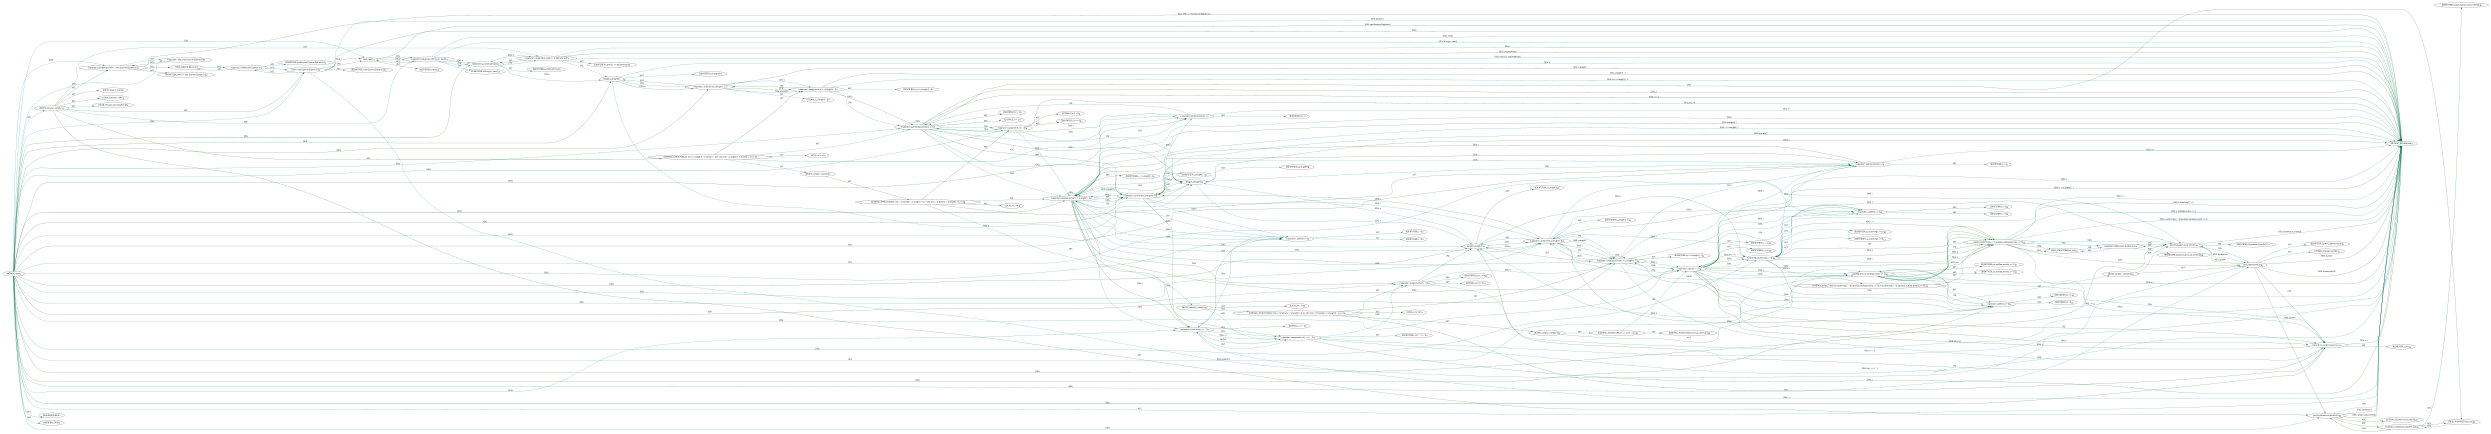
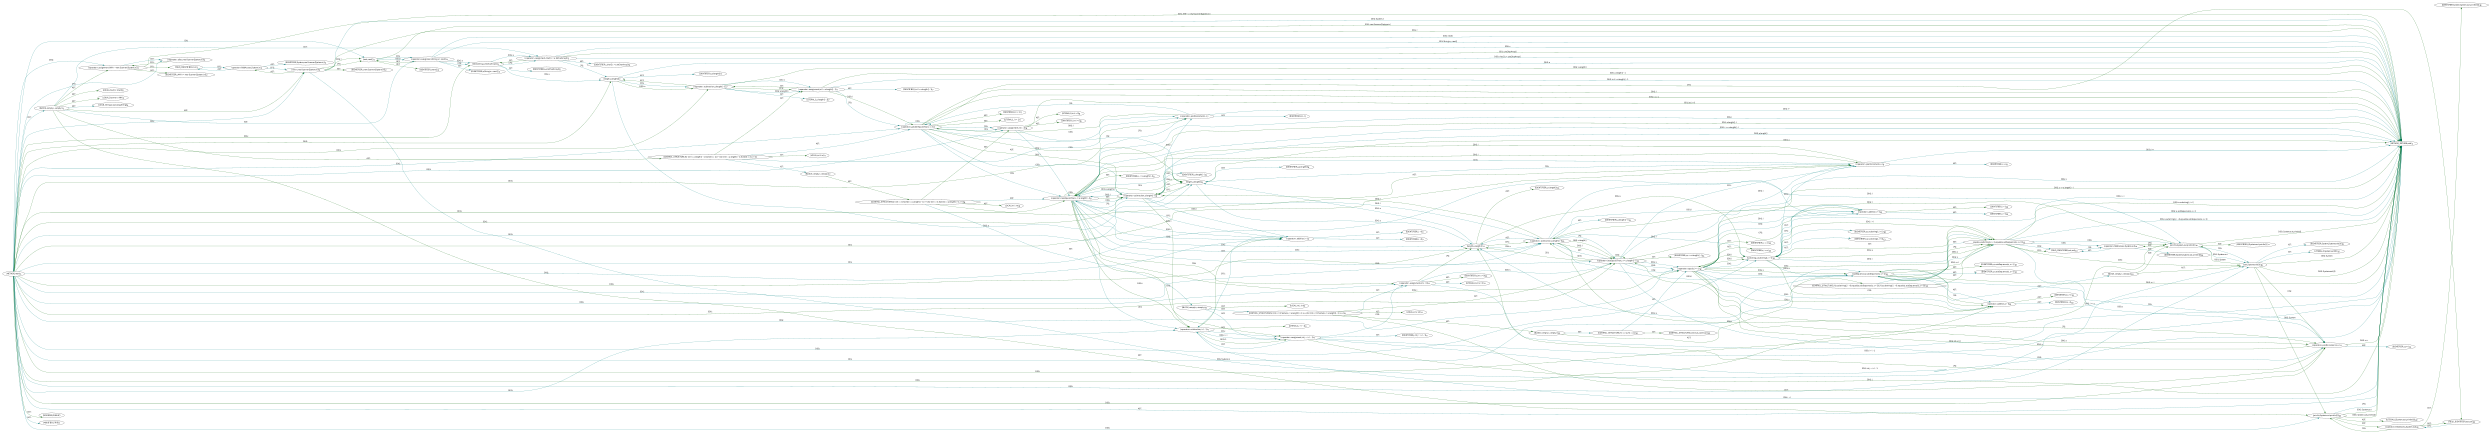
  digraph {
    fontname="IBM Plex Sans"
    rankdir=LR
    node [fontname="IBM Plex Sans"]
    edge [color=teal fontname="IBM Plex Sans"]
    n1 [label=<(METHOD,main)<SUB>1</SUB>>]
    n2 [label=<(BLOCK,&lt;empty&gt;,&lt;empty&gt;)<SUB>1</SUB>>]
    n3 [label=<(&lt;operator&gt;.assignment,ANY r = new Scanner(System.in))<SUB>2</SUB>>]
    n4 [label=<(&lt;operator&gt;.alloc,new Scanner(System.in))<SUB>2</SUB>>]
    n5 [label=<(&lt;init&gt;,new Scanner(System.in))<SUB>2</SUB>>]
    n6 [label=<(next,next())<SUB>4</SUB>>]
    n7 [label=<(toCharArray,a.toCharArray())<SUB>5</SUB>>]
    n8 [label=<(&lt;operator&gt;.subtraction,a.length() - 1)<SUB>7</SUB>>]
    n9 [label=<(length,a.length())<SUB>7</SUB>>]
    n10 [label=<(&lt;operator&gt;.greaterEqualsThan,l &gt;= 1)<SUB>7</SUB>>]
    n11 [label=<(&lt;operator&gt;.postDecrement,l--)<SUB>7</SUB>>]
    n12 [label=<(&lt;operator&gt;.assignment,int i = 0)<SUB>8</SUB>>]
    n13 [label=<(&lt;operator&gt;.lessEqualsThan,i &lt;= a.length() - l)<SUB>8</SUB>>]
    n14 [label=<(&lt;operator&gt;.subtraction,a.length() - l)<SUB>8</SUB>>]
    n15 [label=<(length,a.length())<SUB>8</SUB>>]
    n16 [label=<(&lt;operator&gt;.postIncrement,i++)<SUB>8</SUB>>]
    n17 [label=<(&lt;operator&gt;.subtraction,i + l - 1)<SUB>9</SUB>>]
    n18 [label=<(&lt;operator&gt;.addition,i + l)<SUB>9</SUB>>]
    n19 [label=<(&lt;operator&gt;.assignment,int s = 0)<SUB>11</SUB>>]
    n20 [label=<(&lt;operator&gt;.lessEqualsThan,s &lt;= a.length() - l)<SUB>11</SUB>>]
    n21 [label=<(&lt;operator&gt;.subtraction,a.length() - l)<SUB>11</SUB>>]
    n22 [label=<(length,a.length())<SUB>11</SUB>>]
    n23 [label=<(&lt;operator&gt;.postIncrement,s++)<SUB>11</SUB>>]
    n24 [label=<(&lt;operator&gt;.equals,i == s)<SUB>12</SUB>>]
    n25 [label=<(substring,a.substring(i, i + l))<SUB>13</SUB>>]
    n26 [label=<(&lt;operator&gt;.addition,i + l)<SUB>13</SUB>>]
    n27 [label=<(subSequence,a.subSequence(s, s + l))<SUB>13</SUB>>]
    n28 [label=<(&lt;operator&gt;.addition,s + l)<SUB>13</SUB>>]
    n29 [label=<(println,System.out.println(l))<SUB>14</SUB>>]
    n30 [label=<(exit,System.exit(0))<SUB>15</SUB>>]
    n31 [label=<(println,System.out.println(0))<SUB>22</SUB>>]
    n32 [label=<(MODIFIER,PUBLIC)>]
    n33 [label=<(MODIFIER,STATIC)>]
    n34 [label=<(METHOD_RETURN,void)<SUB>1</SUB>>]
    n35 [label=<(LOCAL,Scanner r: ANY)<SUB>2</SUB>>]
    n36 [label=<(LOCAL,String a: java.lang.String)<SUB>4</SUB>>]
    n37 [label=<(&lt;operator&gt;.assignment,String a = next())<SUB>4</SUB>>]
    n38 [label=<(LOCAL,char[] c: char[])<SUB>5</SUB>>]
    n39 [label=<(&lt;operator&gt;.assignment,char[] c = a.toCharArray())<SUB>5</SUB>>]
    n40 [label=<(CONTROL_STRUCTURE,for (int l = a.length() - 1; Some(l &gt;= 1); l--),for (int l = a.length() - 1; Some(l &gt;= 1); l--))<SUB>7</SUB>>]
    n41 [label=<(IDENTIFIER,r,ANY r = new Scanner(System.in))<SUB>2</SUB>>]
    n42 [label=<(FIELD_IDENTIFIER,in,in)<SUB>2</SUB>>]
    n43 [label=<(IDENTIFIER,r,new Scanner(System.in))<SUB>2</SUB>>]
    n44 [label=<(&lt;operator&gt;.fieldAccess,System.in)<SUB>2</SUB>>]
    n45 [label=<(IDENTIFIER,r,next())<SUB>4</SUB>>]
    n46 [label=<(IDENTIFIER,a,a.toCharArray())<SUB>5</SUB>>]
    n47 [label=<(&lt;operator&gt;.assignment,int l = a.length() - 1)<SUB>7</SUB>>]
    n48 [label=<(LITERAL,1,a.length() - 1)<SUB>7</SUB>>]
    n49 [label=<(IDENTIFIER,a,a.length())<SUB>7</SUB>>]
    n50 [label=<(IDENTIFIER,l,l &gt;= 1)<SUB>7</SUB>>]
    n51 [label=<(LITERAL,1,l &gt;= 1)<SUB>7</SUB>>]
    n52 [label=<(FIELD_IDENTIFIER,out,out)<SUB>22</SUB>>]
    n53 [label=<(IDENTIFIER,l,l--)<SUB>7</SUB>>]
    n54 [label=<(IDENTIFIER,i,int i = 0)<SUB>8</SUB>>]
    n55 [label=<(LITERAL,0,int i = 0)<SUB>8</SUB>>]
    n56 [label=<(IDENTIFIER,i,i &lt;= a.length() - l)<SUB>8</SUB>>]
    n57 [label=<(&lt;operator&gt;.assignment,int j = i + l - 1)<SUB>9</SUB>>]
    n58 [label=<(IDENTIFIER,l,a.length() - l)<SUB>8</SUB>>]
    n59 [label=<(IDENTIFIER,a,a.length())<SUB>8</SUB>>]
    n60 [label=<(IDENTIFIER,i,i++)<SUB>8</SUB>>]
    n61 [label=<(LITERAL,1,i + l - 1)<SUB>9</SUB>>]
    n62 [label=<(IDENTIFIER,i,i + l)<SUB>9</SUB>>]
    n63 [label=<(IDENTIFIER,l,i + l)<SUB>9</SUB>>]
    n64 [label=<(IDENTIFIER,s,int s = 0)<SUB>11</SUB>>]
    n65 [label=<(LITERAL,0,int s = 0)<SUB>11</SUB>>]
    n66 [label=<(IDENTIFIER,s,s &lt;= a.length() - l)<SUB>11</SUB>>]
    n67 [label=<(IDENTIFIER,l,a.length() - l)<SUB>11</SUB>>]
    n68 [label=<(IDENTIFIER,a,a.length())<SUB>11</SUB>>]
    n69 [label=<(IDENTIFIER,s,s++)<SUB>11</SUB>>]
    n70 [label=<(IDENTIFIER,i,i == s)<SUB>12</SUB>>]
    n71 [label=<(IDENTIFIER,s,i == s)<SUB>12</SUB>>]
    n72 [label=<(equals,a.substring(i, i + l).equals(a.subSequence(s, s + l)))<SUB>13</SUB>>]
    n73 [label=<(IDENTIFIER,a,a.substring(i, i + l))<SUB>18</SUB>>]
    n74 [label=<(IDENTIFIER,i,a.substring(i, i + l))<SUB>13</SUB>>]
    n75 [label=<(IDENTIFIER,i,i + l)<SUB>13</SUB>>]
    n76 [label=<(IDENTIFIER,l,i + l)<SUB>13</SUB>>]
    n77 [label=<(IDENTIFIER,a,a.subSequence(s, s + l))<SUB>13</SUB>>]
    n78 [label=<(IDENTIFIER,s,a.subSequence(s, s + l))<SUB>13</SUB>>]
    n79 [label=<(IDENTIFIER,s,s + l)<SUB>13</SUB>>]
    n80 [label=<(IDENTIFIER,l,s + l)<SUB>63</SUB>>]
    n81 [label=<(&lt;operator&gt;.fieldAccess,System.out)<SUB>14</SUB>>]
    n82 [label=<(IDENTIFIER,l,System.out.println(l))<SUB>14</SUB>>]
    n83 [label=<(IDENTIFIER,System,System.exit(0))<SUB>15</SUB>>]
    n84 [label=<(LITERAL,0,System.exit(0))<SUB>15</SUB>>]
    n85 [label=<(&lt;operator&gt;.fieldAccess,System.out)<SUB>22</SUB>>]
    n86 [label=<(LITERAL,0,System.out.println(0))<SUB>22</SUB>>]
    n87 [label=<(IDENTIFIER,a,String a = next())<SUB>4</SUB>>]
    n88 [label=<(IDENTIFIER,c,char[] c = a.toCharArray())<SUB>5</SUB>>]
    n89 [label=<(LOCAL,int l: int)<SUB>7</SUB>>]
    n90 [label=<(BLOCK,&lt;empty&gt;,&lt;empty&gt;)<SUB>7</SUB>>]
    n91 [label=<(IDENTIFIER,System,new Scanner(System.in))<SUB>2</SUB>>]
    n92 [label=<(IDENTIFIER,l,int l = a.length() - 1)<SUB>7</SUB>>]
    n93 [label=<(CONTROL_STRUCTURE,for (int i = 0; Some(i &lt;= a.length() - l); i++),for (int i = 0; Some(i &lt;= a.length() - l); i++))<SUB>8</SUB>>]
    n94 [label=<(LOCAL,int i: int)<SUB>8</SUB>>]
    n95 [label=<(BLOCK,&lt;empty&gt;,&lt;empty&gt;)<SUB>8</SUB>>]
    n96 [label=<(LOCAL,int j: int)<SUB>9</SUB>>]
    n97 [label=<(CONTROL_STRUCTURE,for (int s = 0; Some(s &lt;= a.length() - l); s++),for (int s = 0; Some(s &lt;= a.length() - l); s++))<SUB>11</SUB>>]
    n98 [label=<(IDENTIFIER,j,int j = i + l - 1)<SUB>9</SUB>>]
    n99 [label=<(LOCAL,int s: int)<SUB>11</SUB>>]
    n100 [label=<(BLOCK,&lt;empty&gt;,&lt;empty&gt;)<SUB>11</SUB>>]
    n101 [label=<(CONTROL_STRUCTURE,if (i == s),if (i == s))<SUB>12</SUB>>]
    n102 [label=<(CONTROL_STRUCTURE,if (a.substring(i, i + l).equals(a.subSequence(s, s + l))),if (a.substring(i, i + l).equals(a.subSequence(s, s + l))))<SUB>13</SUB>>]
    n103 [label=<(CONTROL_STRUCTURE,continue;,continue;)<SUB>12</SUB>>]
    n104 [label=<(BLOCK,&lt;empty&gt;,&lt;empty&gt;)<SUB>13</SUB>>]
    n105 [label=<(FIELD_IDENTIFIER,out,out)<SUB>14</SUB>>]
    n106 [label=<(IDENTIFIER,System,System.out.println(l))<SUB>14</SUB>>]
    n107 [label=<(IDENTIFIER,System,System.out.println(0))<SUB>22</SUB>>]
    n1 -> n2 [label="AST: "]
    n1 -> n3 [label="DDG: "]
    n1 -> n4 [label="CFG: "]
    n1 -> n5 [label="DDG: "]
    n1 -> n6 [label="DDG: "]
    n1 -> n7 [color=darkgreen label="DDG: "]
    n1 -> n8 [color=darkgreen label="DDG: "]
    n1 -> n9 [color=darkgreen label="DDG: "]
    n1 -> n10 [label="DDG: "]
    n1 -> n11 [color=darkgreen label="DDG: "]
    n1 -> n12 [label="DDG: "]
    n1 -> n13 [color=darkgreen label="DDG: "]
    n1 -> n14 [color=darkgreen label="DDG: "]
    n1 -> n15 [label="DDG: "]
    n1 -> n16 [color=darkgreen label="DDG: "]
    n1 -> n17 [label="DDG: "]
    n1 -> n18 [label="DDG: "]
    n1 -> n19 [label="DDG: "]
    n1 -> n20 [color=darkgreen label="DDG: "]
    n1 -> n21 [label="DDG: "]
    n1 -> n22 [color=darkgreen label="DDG: "]
    n1 -> n23 [color=darkgreen label="DDG: "]
    n1 -> n24 [label="DDG: "]
    n1 -> n25 [label="DDG: "]
    n1 -> n26 [label="DDG: "]
    n1 -> n27 [label="DDG: "]
    n1 -> n28 [color=darkgreen label="DDG: "]
    n1 -> n29 [color=darkgreen label="DDG: "]
    n1 -> n30 [label="DDG: "]
    n1 -> n31 [label="DDG: "]
    n1 -> n32 [color=darkgreen label="AST: "]
    n1 -> n33 [label="AST: "]
    n1 -> n34 [label="AST: "]
    n2 -> n3 [color=darkgreen label="AST: "]
    n2 -> n5 [color=darkgreen label="AST: "]
    n2 -> n31 [color=darkgreen label="AST: "]
    n2 -> n35 [color=darkgreen label="AST: "]
    n2 -> n36 [label="AST: "]
    n2 -> n37 [label="AST: "]
    n2 -> n38 [color=darkgreen label="AST: "]
    n2 -> n39 [label="AST: "]
    n2 -> n40 [color=darkgreen label="AST: "]
    n3 -> n4 [label="AST: "]
    n3 -> n34 [color=darkgreen label="DDG: ANY r = new Scanner(System.in)"]
    n3 -> n41 [color=darkgreen label="AST: "]
    n3 -> n42 [color=darkgreen label="CFG: "]
    n4 -> n3 [color=darkgreen label="CFG: "]
    n5 -> n6 [color=darkgreen label="CFG: "]
    n5 -> n6 [color=darkgreen label="DDG: r"]
    n5 -> n30 [label="DDG: System.in"]
    n5 -> n34 [label="DDG: System.in"]
    n5 -> n34 [color=darkgreen label="DDG: new Scanner(System.in)"]
    n5 -> n43 [color=darkgreen label="AST: "]
    n5 -> n44 [color=darkgreen label="AST: "]
    n6 -> n34 [color=darkgreen label="DDG: r"]
    n6 -> n37 [label="CFG: "]
    n6 -> n37 [label="DDG: r"]
    n6 -> n45 [color=darkgreen label="AST: "]
    n7 -> n9 [label="DDG: a"]
    n7 -> n39 [label="CFG: "]
    n7 -> n39 [label="DDG: a"]
    n7 -> n46 [label="AST: "]
    n8 -> n9 [color=darkgreen label="AST: "]
    n8 -> n34 [color=darkgreen label="DDG: a.length()"]
    n8 -> n47 [color=darkgreen label="CFG: "]
    n8 -> n47 [label="DDG: a.length()"]
    n8 -> n47 [label="DDG: 1"]
    n8 -> n48 [label="AST: "]
    n9 -> n8 [label="CFG: "]
    n9 -> n8 [color=darkgreen label="DDG: a"]
    n9 -> n15 [label="DDG: a"]
    n9 -> n34 [label="DDG: a"]
    n9 -> n49 [label="AST: "]
    n10 -> n10 [label="CDG: "]
    n10 -> n11 [label="CDG: "]
    n10 -> n12 [label="CFG: "]
    n10 -> n12 [label="CDG: "]
    n10 -> n13 [label="CDG: "]
    n10 -> n14 [color=darkgreen label="DDG: l"]
    n10 -> n14 [label="CDG: "]
    n10 -> n15 [color=darkgreen label="CDG: "]
    n10 -> n34 [color=darkgreen label="DDG: l"]
    n10 -> n34 [color=darkgreen label="DDG: l &gt;= 1"]
    n10 -> n50 [color=darkgreen label="AST: "]
    n10 -> n51 [color=darkgreen label="AST: "]
    n10 -> n52 [color=darkgreen label="CFG: "]
    n11 -> n10 [label="CFG: "]
    n11 -> n10 [color=darkgreen label="DDG: l"]
    n11 -> n34 [label="DDG: l--"]
    n11 -> n53 [label="AST: "]
    n12 -> n13 [label="DDG: i"]
    n12 -> n15 [label="CFG: "]
    n12 -> n34 [color=darkgreen label="DDG: int i = 0"]
    n12 -> n54 [color=darkgreen label="AST: "]
    n12 -> n55 [color=darkgreen label="AST: "]
    n13 -> n11 [label="CFG: "]
    n13 -> n13 [color=darkgreen label="CDG: "]
    n13 -> n14 [color=darkgreen label="AST: "]
    n13 -> n14 [label="CDG: "]
    n13 -> n15 [color=darkgreen label="CDG: "]
    n13 -> n16 [color=darkgreen label="DDG: i"]
    n13 -> n16 [label="CDG: "]
    n13 -> n17 [color=darkgreen label="DDG: i"]
    n13 -> n17 [label="CDG: "]
    n13 -> n18 [label="CFG: "]
    n13 -> n18 [label="DDG: i"]
    n13 -> n18 [label="CDG: "]
    n13 -> n19 [color=darkgreen label="CDG: "]
    n13 -> n20 [label="CDG: "]
    n13 -> n21 [label="CDG: "]
    n13 -> n22 [label="CDG: "]
    n13 -> n24 [color=darkgreen label="DDG: i"]
    n13 -> n34 [label="DDG: i"]
    n13 -> n34 [color=darkgreen label="DDG: a.length() - l"]
    n13 -> n34 [label="DDG: i &lt;= a.length() - l"]
    n13 -> n56 [color=darkgreen label="AST: "]
    n13 -> n57 [color=darkgreen label="CDG: "]
    n14 -> n11 [label="DDG: l"]
    n14 -> n13 [label="CFG: "]
    n14 -> n13 [label="DDG: a.length()"]
    n14 -> n13 [label="DDG: l"]
    n14 -> n15 [color=darkgreen label="AST: "]
    n14 -> n17 [color=darkgreen label="DDG: l"]
    n14 -> n18 [label="DDG: l"]
    n14 -> n21 [label="DDG: l"]
    n14 -> n34 [label="DDG: a.length()"]
    n14 -> n58 [label="AST: "]
    n15 -> n14 [color=darkgreen label="CFG: "]
    n15 -> n14 [color=darkgreen label="DDG: a"]
    n15 -> n22 [label="DDG: a"]
    n15 -> n34 [color=darkgreen label="DDG: a"]
    n15 -> n59 [label="AST: "]
    n16 -> n13 [color=darkgreen label="DDG: i"]
    n16 -> n15 [label="CFG: "]
    n16 -> n34 [label="DDG: i++"]
    n16 -> n60 [label="AST: "]
    n17 -> n18 [color=darkgreen label="AST: "]
    n17 -> n34 [label="DDG: i + l"]
    n17 -> n57 [label="CFG: "]
    n17 -> n57 [label="DDG: i + l"]
    n17 -> n57 [color=darkgreen label="DDG: 1"]
    n17 -> n61 [color=darkgreen label="AST: "]
    n18 -> n17 [label="CFG: "]
    n18 -> n62 [label="AST: "]
    n18 -> n63 [label="AST: "]
    n19 -> n20 [label="DDG: s"]
    n19 -> n22 [color=darkgreen label="CFG: "]
    n19 -> n34 [label="DDG: int s = 0"]
    n19 -> n64 [color=darkgreen label="AST: "]
    n19 -> n65 [label="AST: "]
    n20 -> n16 [label="CFG: "]
    n20 -> n20 [color=darkgreen label="CDG: "]
    n20 -> n21 [label="AST: "]
    n20 -> n21 [color=darkgreen label="CDG: "]
    n20 -> n22 [color=darkgreen label="CDG: "]
    n20 -> n23 [label="CDG: "]
    n20 -> n24 [label="CFG: "]
    n20 -> n24 [label="DDG: s"]
    n20 -> n24 [label="CDG: "]
    n20 -> n34 [label="DDG: s"]
    n20 -> n34 [color=darkgreen label="DDG: s &lt;= a.length() - l"]
    n20 -> n66 [color=darkgreen label="AST: "]
    n21 -> n14 [color=darkgreen label="DDG: l"]
    n21 -> n20 [label="CFG: "]
    n21 -> n20 [color=darkgreen label="DDG: a.length()"]
    n21 -> n20 [color=darkgreen label="DDG: l"]
    n21 -> n22 [label="AST: "]
    n21 -> n25 [label="DDG: l"]
    n21 -> n26 [label="DDG: l"]
    n21 -> n27 [label="DDG: l"]
    n21 -> n28 [color=darkgreen label="DDG: l"]
    n21 -> n29 [label="DDG: l"]
    n21 -> n67 [label="AST: "]
    n22 -> n15 [label="DDG: a"]
    n22 -> n21 [color=darkgreen label="CFG: "]
    n22 -> n21 [label="DDG: a"]
    n22 -> n25 [color=darkgreen label="DDG: a"]
    n22 -> n68 [color=darkgreen label="AST: "]
    n23 -> n20 [color=darkgreen label="DDG: s"]
    n23 -> n22 [color=darkgreen label="CFG: "]
    n23 -> n34 [color=darkgreen label="DDG: s++"]
    n23 -> n69 [label="AST: "]
    n24 -> n16 [label="DDG: i"]
    n24 -> n23 [color=darkgreen label="CFG: "]
    n24 -> n23 [color=darkgreen label="DDG: s"]
    n24 -> n25 [color=darkgreen label="DDG: i"]
    n24 -> n25 [label="CDG: "]
    n24 -> n26 [color=darkgreen label="CFG: "]
    n24 -> n26 [label="DDG: i"]
    n24 -> n26 [label="CDG: "]
    n24 -> n27 [color=darkgreen label="DDG: s"]
    n24 -> n27 [label="CDG: "]
    n24 -> n28 [color=darkgreen label="DDG: s"]
    n24 -> n28 [label="CDG: "]
    n24 -> n34 [label="DDG: i == s"]
    n24 -> n70 [color=darkgreen label="AST: "]
    n24 -> n71 [color=darkgreen label="AST: "]
    n24 -> n72 [color=darkgreen label="CDG: "]
    n25 -> n16 [label="DDG: i"]
-   n25 -> n24 [color=darkgreen label="DDG: int s = 0"]
+   n25 -> n24 [color=darkgreen label="DDG: i"]
    n25 -> n26 [label="AST: "]
    n25 -> n27 [label="DDG: a"]
    n25 -> n28 [color=darkgreen label="CFG: "]
    n25 -> n34 [label="DDG: i + l"]
    n25 -> n72 [color=darkgreen label="DDG: a"]
    n25 -> n72 [label="DDG: i"]
    n25 -> n72 [color=darkgreen label="DDG: i + l"]
    n25 -> n73 [label="AST: "]
    n25 -> n74 [label="AST: "]
    n26 -> n25 [label="CFG: "]
    n26 -> n75 [label="AST: "]
    n26 -> n76 [color=darkgreen label="AST: "]
    n27 -> n22 [label="DDG: a"]
    n27 -> n23 [label="DDG: s"]
    n27 -> n28 [label="AST: "]
    n27 -> n34 [color=darkgreen label="DDG: s + l"]
    n27 -> n72 [color=darkgreen label="CFG: "]
    n27 -> n72 [color=darkgreen label="DDG: a"]
    n27 -> n72 [label="DDG: s"]
    n27 -> n72 [color=darkgreen label="DDG: s + l"]
    n27 -> n77 [color=darkgreen label="AST: "]
    n27 -> n78 [label="AST: "]
    n28 -> n27 [color=darkgreen label="CFG: "]
    n28 -> n79 [color=darkgreen label="AST: "]
    n28 -> n80 [label="AST: "]
    n29 -> n21 [color=darkgreen label="DDG: l"]
    n29 -> n30 [label="CFG: "]
    n29 -> n30 [label="DDG: System.out"]
    n29 -> n34 [color=darkgreen label="DDG: System.out.println(l)"]
    n29 -> n81 [color=darkgreen label="AST: "]
    n29 -> n82 [color=darkgreen label="AST: "]
    n30 -> n23 [color=darkgreen label="CFG: "]
    n30 -> n29 [color=darkgreen label="DDG: System"]
    n30 -> n31 [color=darkgreen label="DDG: System"]
    n30 -> n34 [color=darkgreen label="DDG: System"]
    n30 -> n34 [color=darkgreen label="DDG: System.exit(0)"]
    n30 -> n83 [label="AST: "]
    n30 -> n84 [label="AST: "]
    n31 -> n34 [label="CFG: "]
    n31 -> n34 [color=darkgreen label="DDG: System.out"]
    n31 -> n34 [color=darkgreen label="DDG: System.out.println(0)"]
    n31 -> n85 [color=darkgreen label="AST: "]
    n31 -> n86 [color=darkgreen label="AST: "]
    n37 -> n6 [color=darkgreen label="AST: "]
    n37 -> n7 [label="CFG: "]
    n37 -> n7 [label="DDG: a"]
    n37 -> n34 [label="DDG: next()"]
    n37 -> n34 [label="DDG: String a = next()"]
    n37 -> n87 [label="AST: "]
    n39 -> n7 [color=darkgreen label="AST: "]
    n39 -> n9 [label="CFG: "]
    n39 -> n34 [label="DDG: c"]
    n39 -> n34 [color=darkgreen label="DDG: a.toCharArray()"]
    n39 -> n34 [label="DDG: char[] c = a.toCharArray()"]
    n39 -> n88 [label="AST: "]
    n40 -> n10 [label="AST: "]
    n40 -> n11 [label="AST: "]
    n40 -> n47 [color=darkgreen label="AST: "]
    n40 -> n89 [color=darkgreen label="AST: "]
    n40 -> n90 [label="AST: "]
    n42 -> n44 [label="CFG: "]
    n44 -> n5 [label="CFG: "]
    n44 -> n42 [label="AST: "]
    n44 -> n91 [label="AST: "]
    n47 -> n8 [color=darkgreen label="AST: "]
    n47 -> n10 [label="CFG: "]
    n47 -> n10 [color=darkgreen label="DDG: l"]
    n47 -> n34 [color=darkgreen label="DDG: a.length() - 1"]
    n47 -> n34 [label="DDG: int l = a.length() - 1"]
    n47 -> n92 [label="AST: "]
    n52 -> n85 [label="CFG: "]
    n57 -> n17 [label="AST: "]
    n57 -> n19 [label="CFG: "]
    n57 -> n34 [color=darkgreen label="DDG: j"]
    n57 -> n34 [label="DDG: i + l - 1"]
    n57 -> n34 [label="DDG: int j = i + l - 1"]
    n57 -> n98 [label="AST: "]
    n72 -> n23 [label="CFG: "]
    n72 -> n25 [color=darkgreen label="AST: "]
    n72 -> n27 [label="AST: "]
    n72 -> n29 [label="CDG: "]
    n72 -> n30 [color=darkgreen label="CDG: "]
    n72 -> n34 [color=darkgreen label="DDG: a.substring(i, i + l)"]
    n72 -> n34 [label="DDG: a.subSequence(s, s + l)"]
    n72 -> n34 [label="DDG: a.substring(i, i + l).equals(a.subSequence(s, s + l))"]
    n72 -> n81 [label="CDG: "]
    n72 -> n105 [color=darkgreen label="CFG: "]
    n72 -> n105 [label="CDG: "]
    n81 -> n29 [color=darkgreen label="CFG: "]
    n81 -> n105 [label="AST: "]
    n81 -> n106 [label="AST: "]
    n85 -> n31 [color=darkgreen label="CFG: "]
    n85 -> n52 [color=darkgreen label="AST: "]
    n85 -> n107 [color=darkgreen label="AST: "]
    n90 -> n93 [color=darkgreen label="AST: "]
    n93 -> n12 [color=darkgreen label="AST: "]
    n93 -> n13 [label="AST: "]
    n93 -> n16 [color=darkgreen label="AST: "]
    n93 -> n94 [color=darkgreen label="AST: "]
    n93 -> n95 [label="AST: "]
    n95 -> n57 [label="AST: "]
    n95 -> n96 [color=darkgreen label="AST: "]
    n95 -> n97 [label="AST: "]
    n97 -> n19 [label="AST: "]
    n97 -> n20 [color=darkgreen label="AST: "]
    n97 -> n23 [color=darkgreen label="AST: "]
    n97 -> n99 [color=darkgreen label="AST: "]
    n97 -> n100 [color=darkgreen label="AST: "]
    n100 -> n101 [label="AST: "]
    n100 -> n102 [color=darkgreen label="AST: "]
    n101 -> n24 [label="AST: "]
    n101 -> n103 [color=darkgreen label="AST: "]
    n102 -> n72 [color=darkgreen label="AST: "]
    n102 -> n104 [label="AST: "]
    n104 -> n29 [color=darkgreen label="AST: "]
    n104 -> n30 [color=darkgreen label="AST: "]
    n105 -> n81 [label="CFG: "]
  }
